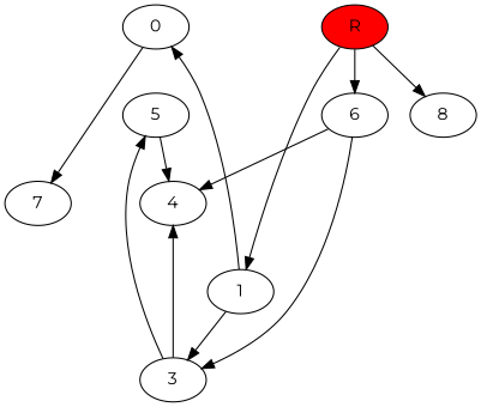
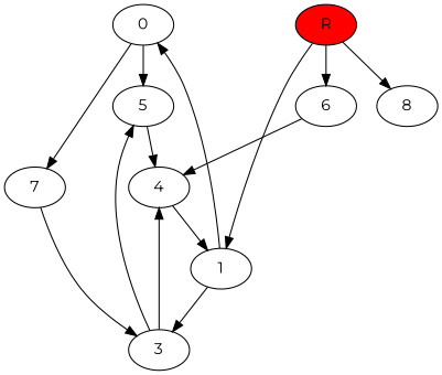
  digraph {
    fontname=Montserrat
    node [fontname=Montserrat]
    edge [fontname=Montserrat]
    n1 [label=0]
    1
    3
    5
    7
    4
    6
    R [fillcolor="#ff0000" style=filled]
    8
+   n1 -> 5
    n1 -> 7
    1 -> n1
    1 -> 3
    3 -> 5
    3 -> 4
    5 -> 4
-   6 -> 3
+   7 -> 3
+   4 -> 1
    6 -> 4
    R -> 1
    R -> 6
    R -> 8
  }
